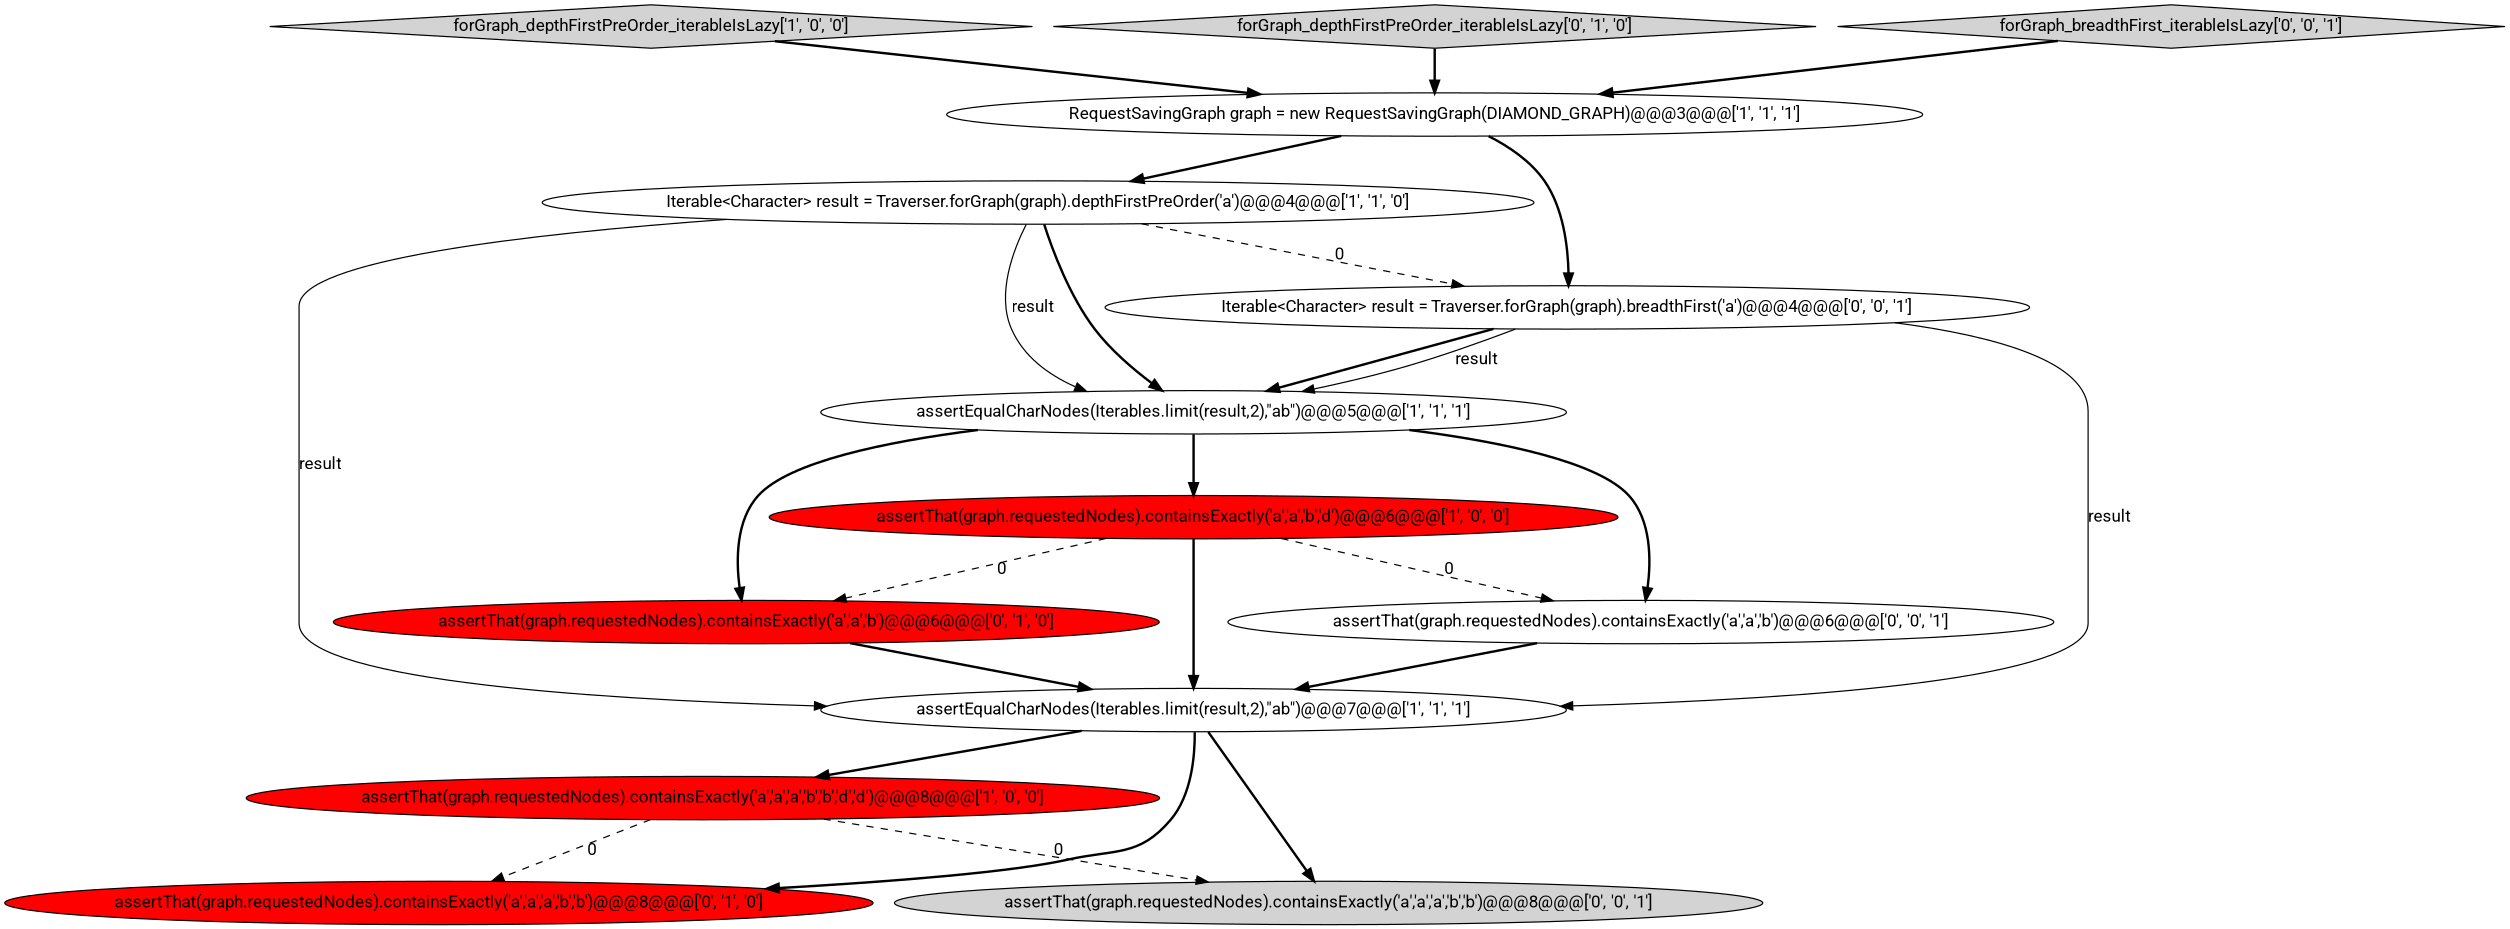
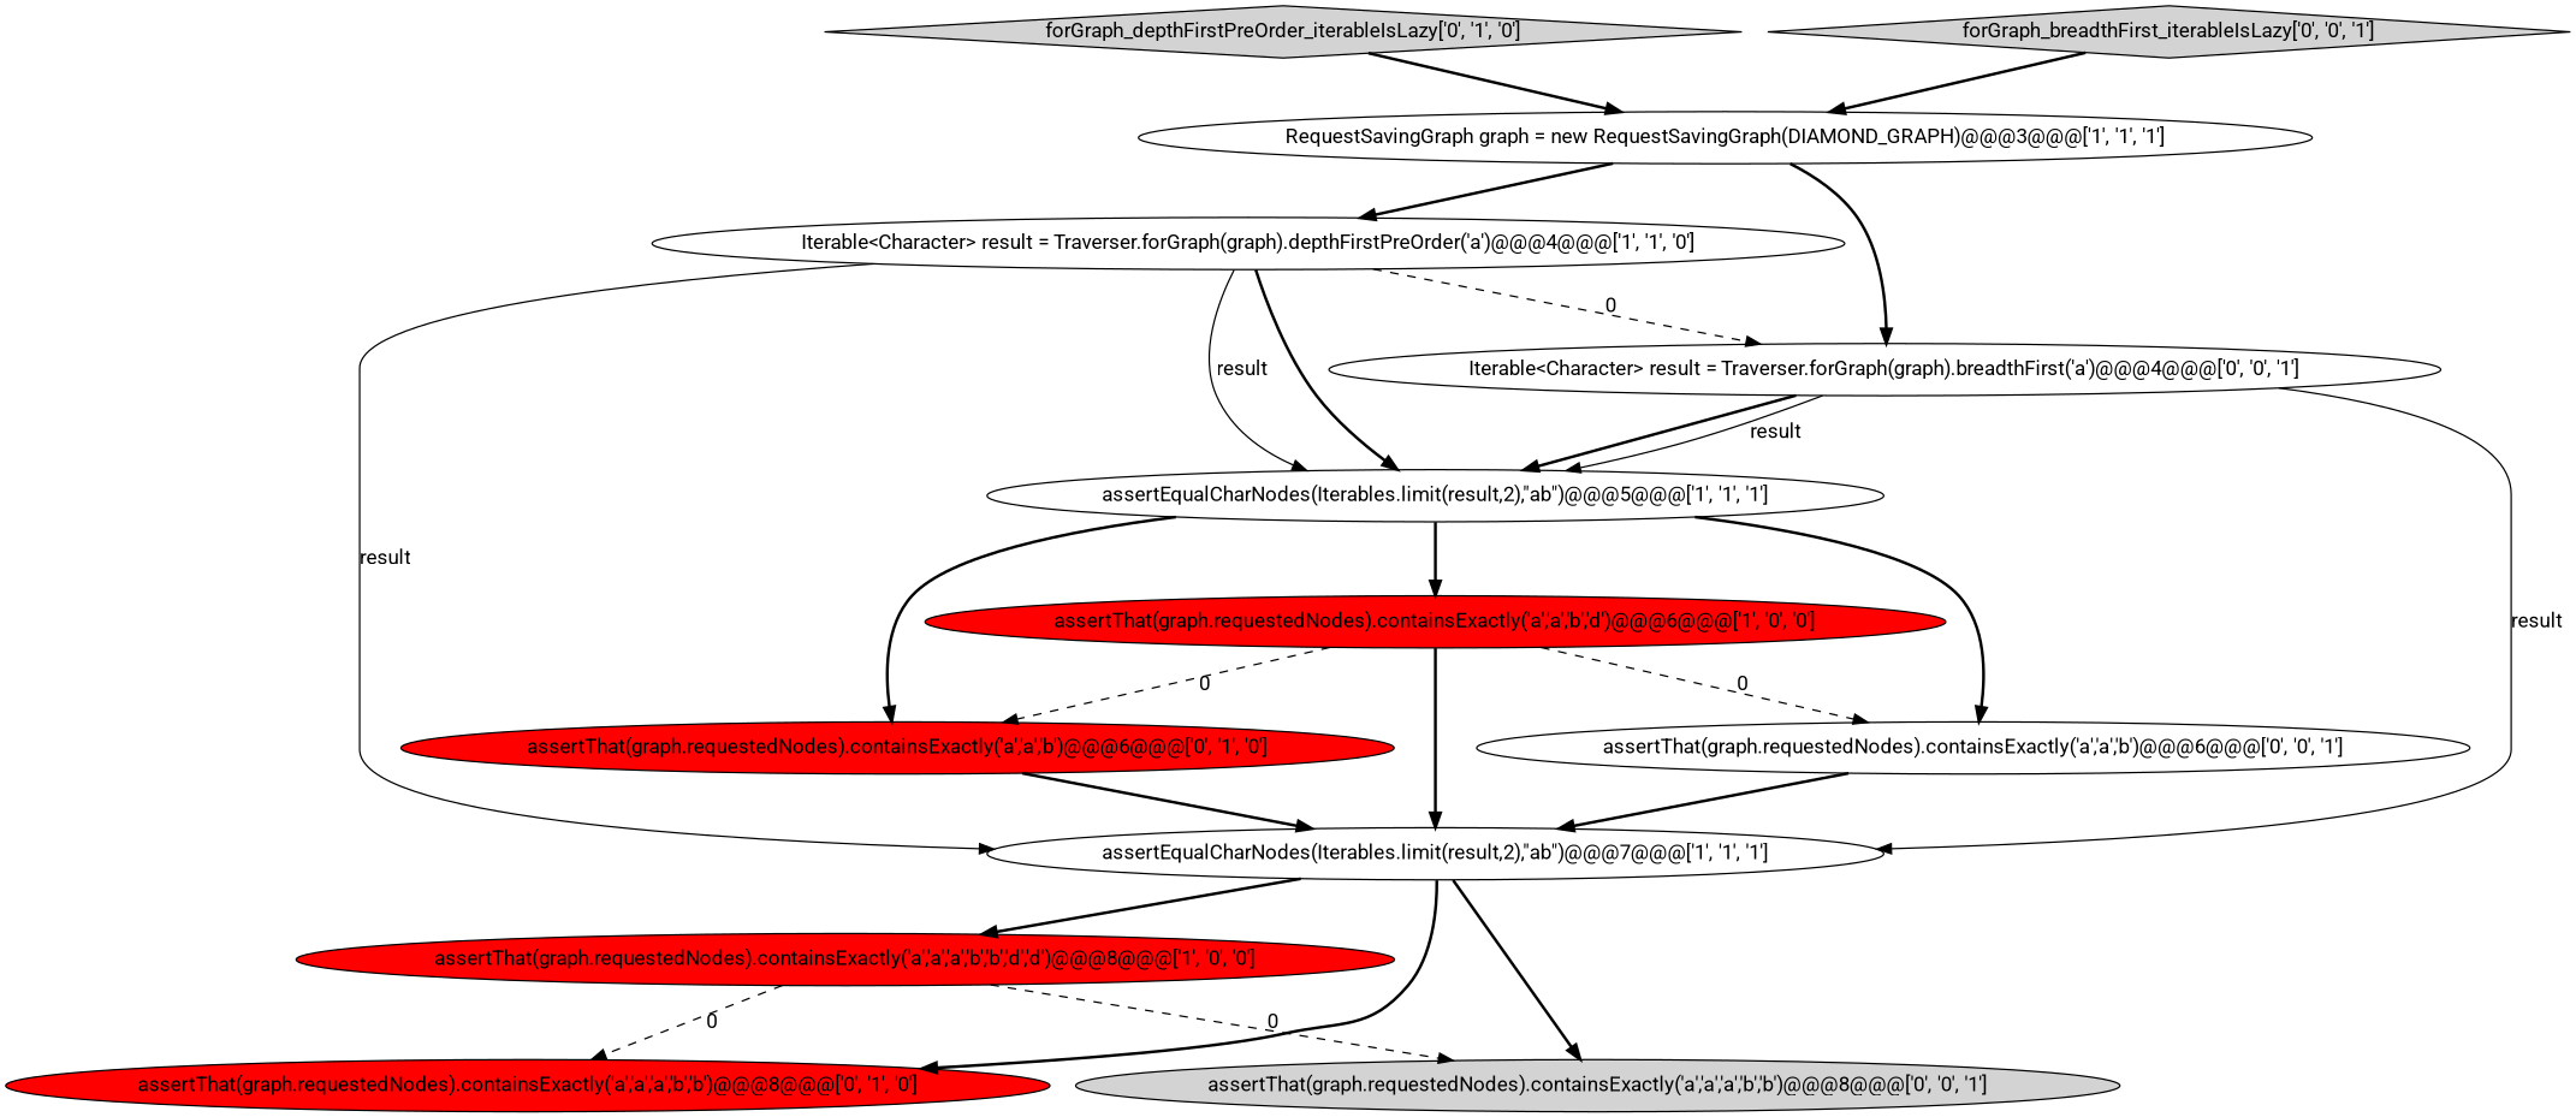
  digraph {
    fontname=Roboto
    node [fillcolor=white shape=ellipse style=filled fontname=Roboto]
    edge [style=bold fontname=Roboto]
    n1 [fillcolor=red label="assertThat(graph.requestedNodes).containsExactly('a','a','b')@@@6@@@['0', '1', '0']"]
    n2 [label="assertEqualCharNodes(Iterables.limit(result,2),\"ab\")@@@7@@@['1', '1', '1']"]
    n3 [label="Iterable<Character> result = Traverser.forGraph(graph).depthFirstPreOrder('a')@@@4@@@['1', '1', '0']"]
    n4 [label="assertEqualCharNodes(Iterables.limit(result,2),\"ab\")@@@5@@@['1', '1', '1']"]
    n5 [label="Iterable<Character> result = Traverser.forGraph(graph).breadthFirst('a')@@@4@@@['0', '0', '1']"]
    n6 [fillcolor=red label="assertThat(graph.requestedNodes).containsExactly('a','a','a','b','b','d','d')@@@8@@@['1', '0', '0']"]
    n7 [fillcolor=red label="assertThat(graph.requestedNodes).containsExactly('a','a','a','b','b')@@@8@@@['0', '1', '0']"]
    n8 [fillcolor=lightgray label="assertThat(graph.requestedNodes).containsExactly('a','a','a','b','b')@@@8@@@['0', '0', '1']"]
    n9 [label="RequestSavingGraph graph = new RequestSavingGraph(DIAMOND_GRAPH)@@@3@@@['1', '1', '1']"]
    n10 [fillcolor=red label="assertThat(graph.requestedNodes).containsExactly('a','a','b','d')@@@6@@@['1', '0', '0']"]
    n11 [label="assertThat(graph.requestedNodes).containsExactly('a','a','b')@@@6@@@['0', '0', '1']"]
-   n12 [fillcolor=lightgray label="forGraph_depthFirstPreOrder_iterableIsLazy['1', '0', '0']" shape=diamond]
    n13 [fillcolor=lightgray label="forGraph_depthFirstPreOrder_iterableIsLazy['0', '1', '0']" shape=diamond]
    n14 [fillcolor=lightgray label="forGraph_breadthFirst_iterableIsLazy['0', '0', '1']" shape=diamond]
    n1 -> n2
    n2 -> n6
    n2 -> n7
    n2 -> n8
    n3 -> n2 [label=result style=solid]
    n3 -> n4 [label=result style=solid]
    n3 -> n4
    n3 -> n5 [label=0 style=dashed]
    n4 -> n1
    n4 -> n10
    n4 -> n11
    n5 -> n2 [label=result style=solid]
    n5 -> n4
    n5 -> n4 [label=result style=solid]
    n6 -> n7 [label=0 style=dashed]
    n6 -> n8 [label=0 style=dashed]
    n9 -> n3
    n9 -> n5
    n10 -> n1 [label=0 style=dashed]
    n10 -> n2
    n10 -> n11 [label=0 style=dashed]
    n11 -> n2
-   n12 -> n9
    n13 -> n9
    n14 -> n9
  }
